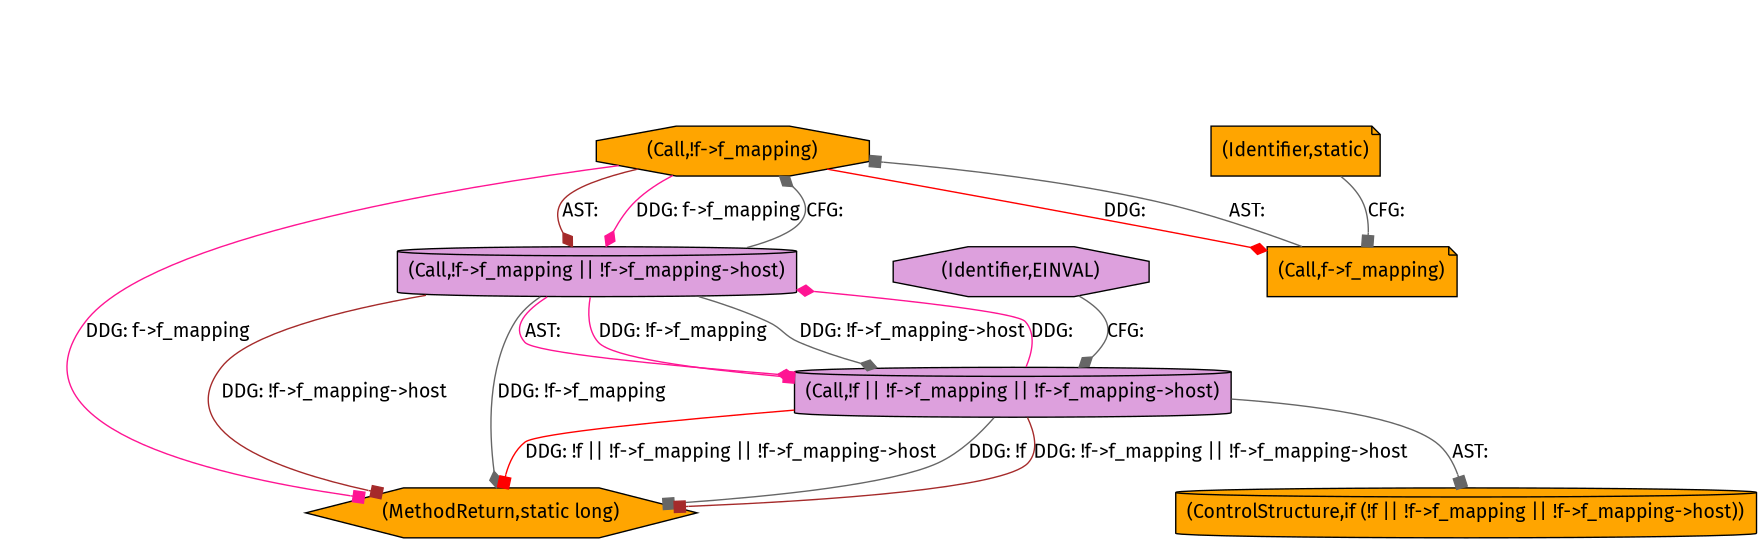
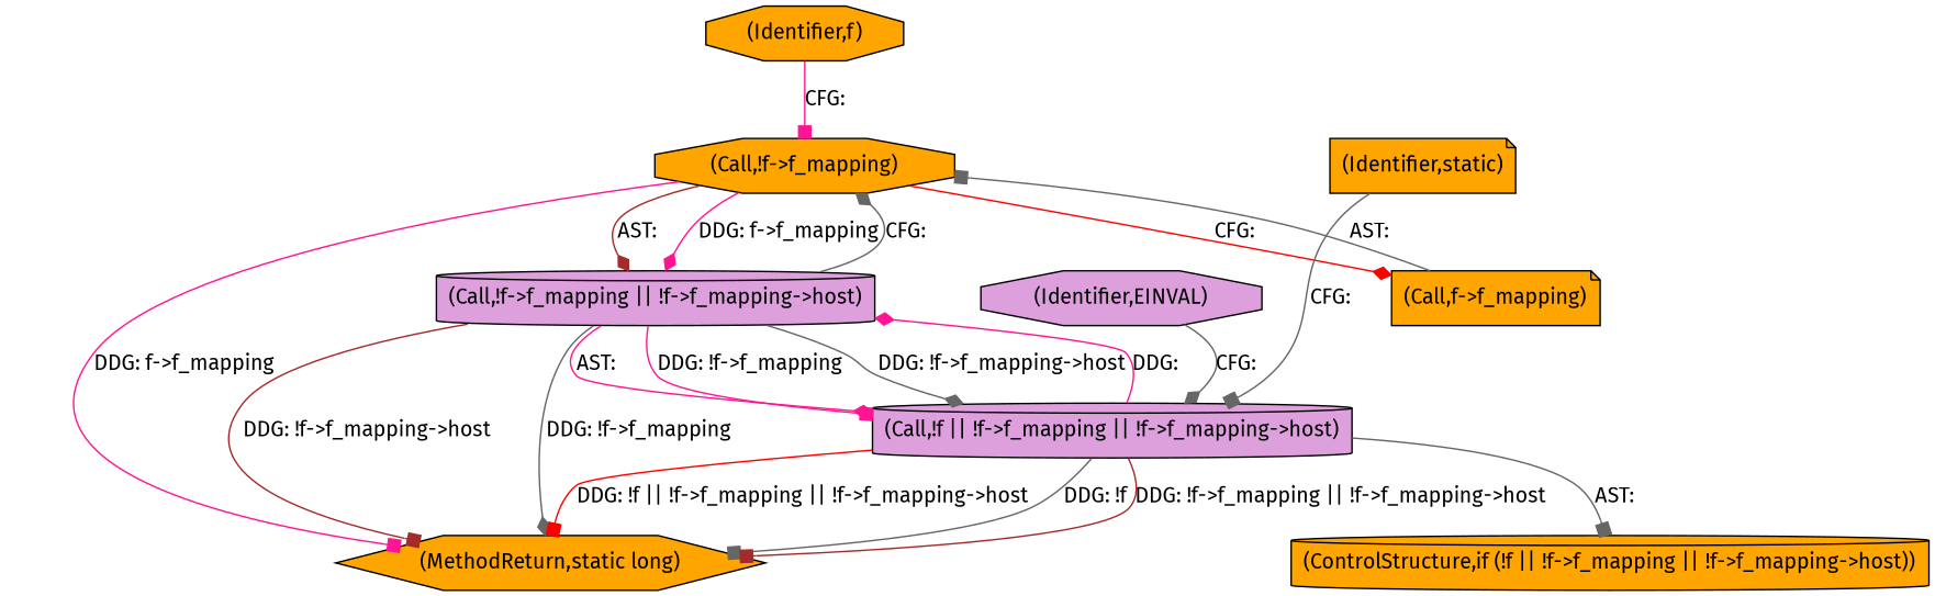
  digraph {
    fontname="Fira Sans"
    node [fillcolor=orange fontname="Fira Sans" shape=octagon style=filled]
    edge [arrowhead=box color=gray40 fontname="Fira Sans"]
    n1 [label="(Call,!f->f_mapping)"]
    n2 [fillcolor=plum label="(Call,!f->f_mapping || !f->f_mapping->host)" shape=cylinder]
    n3 [label="(Call,f->f_mapping)" shape=note]
    n4 [label="(MethodReturn,static long)" shape=hexagon]
    n5 [fillcolor=plum label="(Call,!f || !f->f_mapping || !f->f_mapping->host)" shape=cylinder]
    n6 [label="(ControlStructure,if (!f || !f->f_mapping || !f->f_mapping->host))" shape=cylinder]
    n7 [fillcolor=plum label="(Identifier,EINVAL)"]
    n8 [label="(Identifier,static)" shape=note]
+   n9 [label="(Identifier,f)"]
    n1 -> n2 [arrowhead=diamond color=brown label="AST: "]
    n1 -> n2 [arrowhead=diamond color=deeppink label="DDG: f->f_mapping"]
-   n1 -> n3 [arrowhead=diamond color=red label="DDG: "]
+   n1 -> n3 [arrowhead=diamond color=red label="CFG: "]
    n1 -> n4 [color=deeppink label="DDG: f->f_mapping"]
    n2 -> n1 [arrowhead=diamond label="CFG: "]
    n2 -> n4 [color=brown label="DDG: !f->f_mapping->host"]
    n2 -> n4 [arrowhead=diamond label="DDG: !f->f_mapping"]
    n2 -> n5 [arrowhead=diamond color=deeppink label="AST: "]
    n2 -> n5 [color=deeppink label="DDG: !f->f_mapping"]
    n2 -> n5 [arrowhead=diamond label="DDG: !f->f_mapping->host"]
    n3 -> n1 [label="AST: "]
    n5 -> n2 [arrowhead=diamond color=deeppink label="DDG: "]
    n5 -> n4 [color=red label="DDG: !f || !f->f_mapping || !f->f_mapping->host"]
    n5 -> n4 [label="DDG: !f"]
    n5 -> n4 [color=brown label="DDG: !f->f_mapping || !f->f_mapping->host"]
    n5 -> n6 [label="AST: "]
    n7 -> n5 [arrowhead=diamond label="CFG: "]
-   n8 -> n3 [label="CFG: "]
+   n8 -> n5 [label="CFG: "]
+   n9 -> n1 [color=deeppink label="CFG: "]
  }
